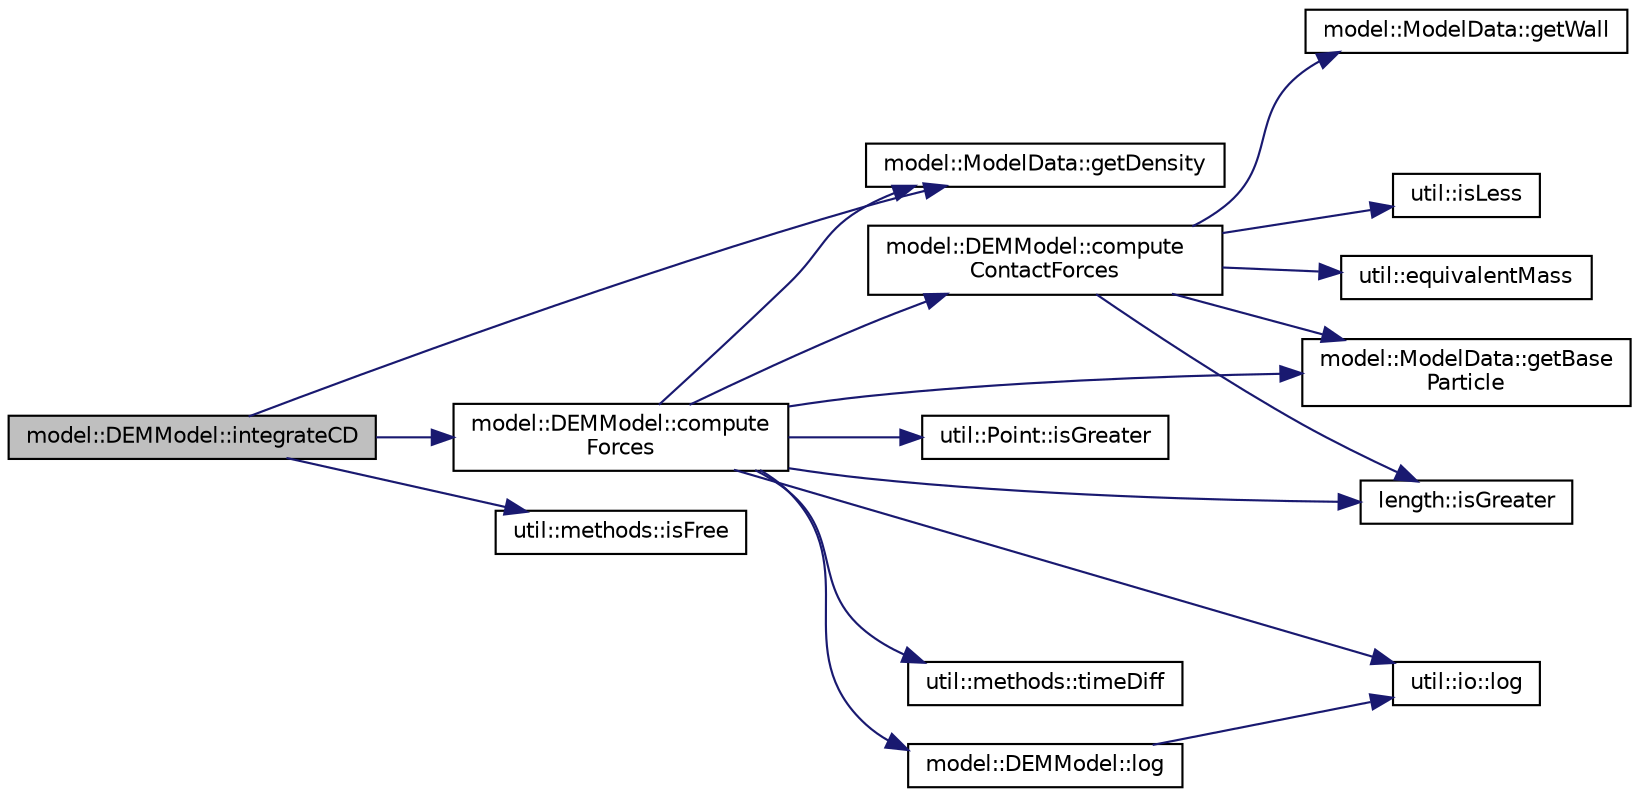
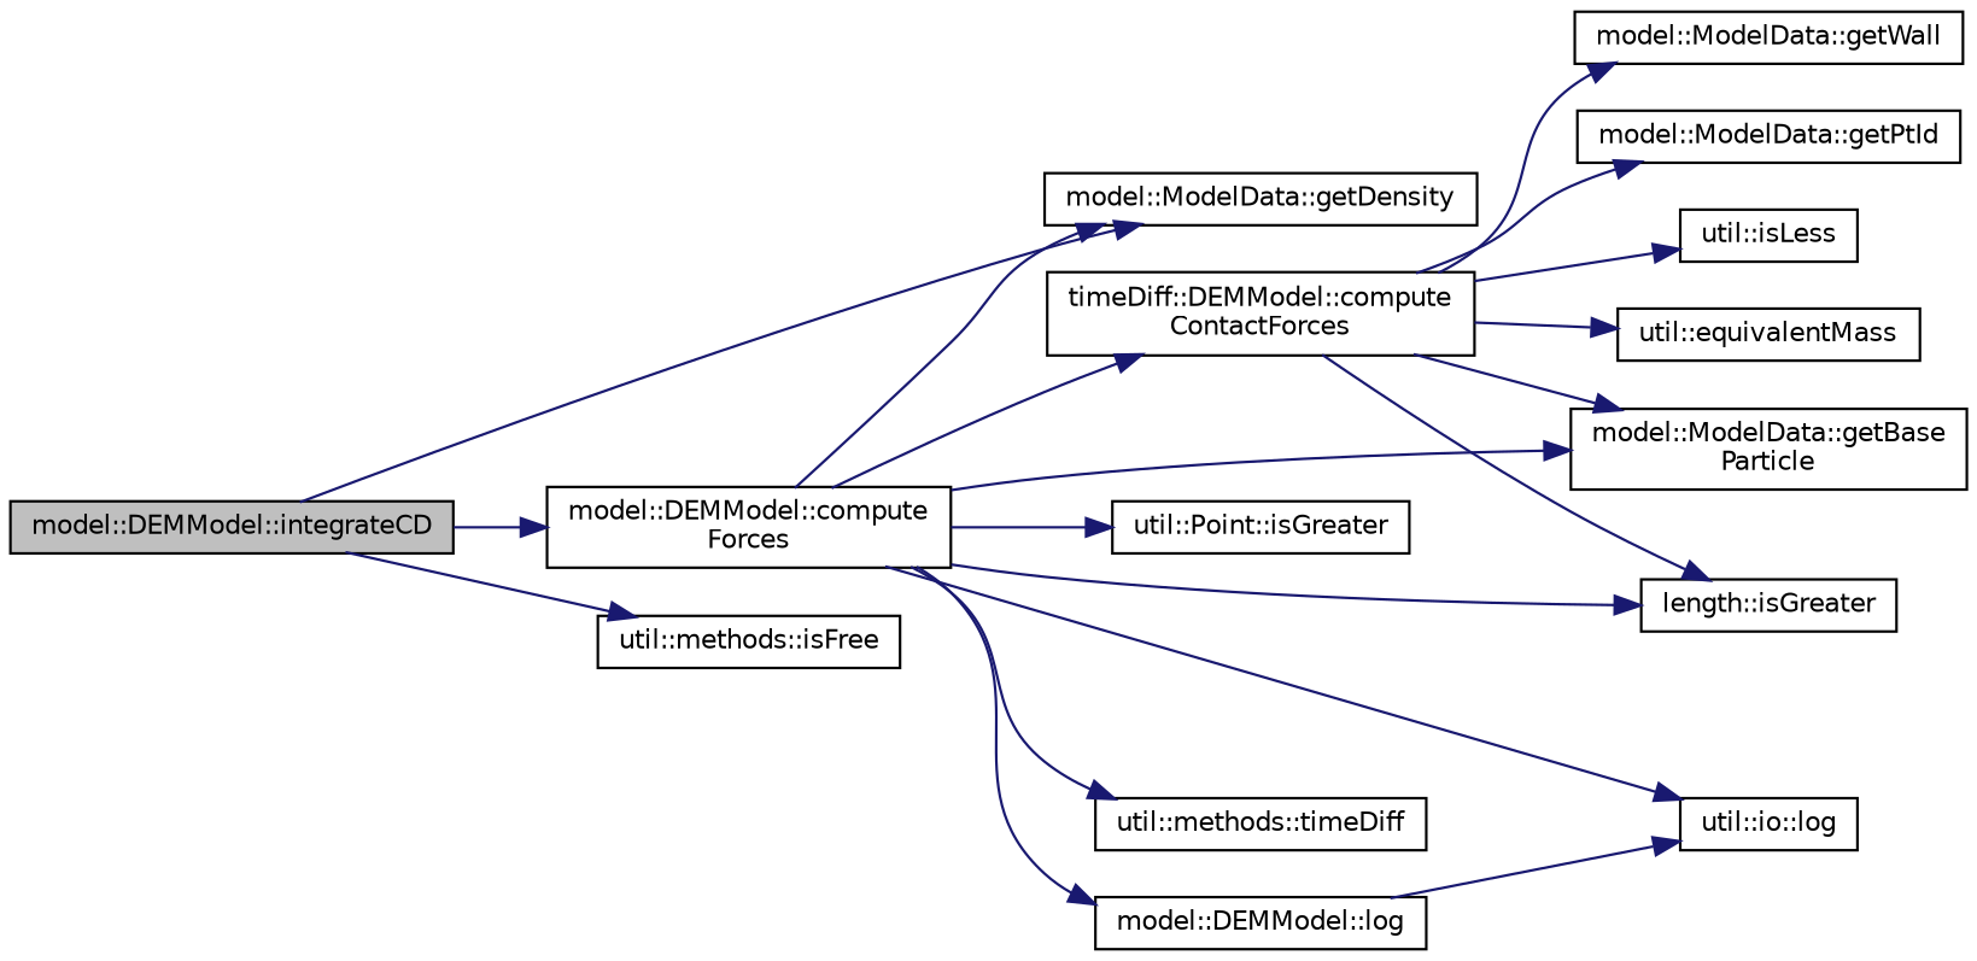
  digraph {
    rankdir=LR
    node [color=black fillcolor=white fontname=Helvetica fontsize=10 shape=record style=filled]
    edge [color=midnightblue fontname=Helvetica fontsize=10 labelfontname=Helvetica labelfontsize=10 style=solid]
    n1 [fillcolor=grey75 fontcolor=black height=0.2 label="model::DEMModel::integrateCD" width=0.4]
    n2 [height=0.2 label="model::ModelData::getDensity" width=0.4]
    n3 [height=0.2 label="util::methods::isFree" width=0.4]
    n4 [height=0.2 label="model::DEMModel::compute\lForces" width=0.4]
    n5 [height=0.2 label="model::DEMModel::log" width=0.4]
    n6 [height=0.2 label="util::methods::timeDiff" width=0.4]
-   n7 [height=0.2 label="model::DEMModel::compute\lContactForces" width=0.4]
+   n7 [height=0.2 label="timeDiff::DEMModel::compute\lContactForces" width=0.4]
    n8 [height=0.2 label="model::ModelData::getBase\lParticle" width=0.4]
    n9 [height=0.2 label="length::isGreater" width=0.4]
    n10 [height=0.2 label="util::Point::isGreater" width=0.4]
    n11 [height=0.2 label="util::io::log" width=0.4]
+   n12 [height=0.2 label="model::ModelData::getPtId" width=0.4]
    n13 [height=0.2 label="util::isLess" width=0.4]
    n14 [height=0.2 label="util::equivalentMass" width=0.4]
    n15 [height=0.2 label="model::ModelData::getWall" width=0.4]
    n1 -> n2
    n1 -> n3
    n1 -> n4
    n4 -> n2
    n4 -> n5
    n4 -> n6
    n4 -> n7
    n4 -> n8
    n4 -> n9
    n4 -> n10
    n4 -> n11
    n5 -> n11
    n7 -> n8
    n7 -> n9
+   n7 -> n12
    n7 -> n13
    n7 -> n14
    n7 -> n15
  }
